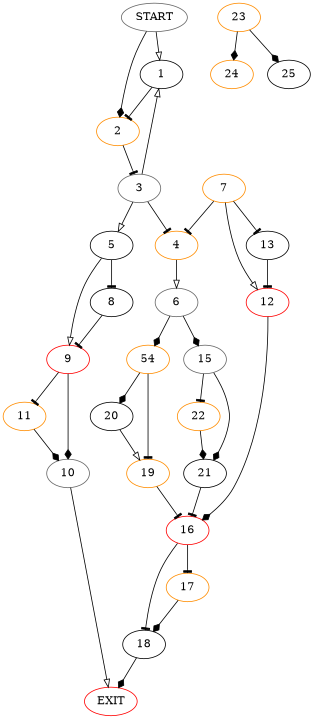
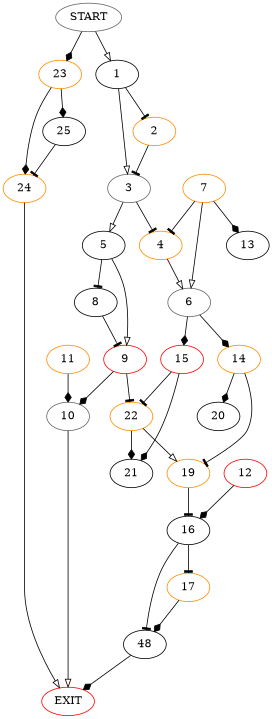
  digraph {
    node [color=darkorange]
    edge [arrowhead=tee]
    n1 [color=gray40 label=START]
    1 [color=black]
    23
    2
    3 [color=gray40]
    24
    25 [color=black]
    n8 [color=red label=EXIT]
    4
    5 [color=black]
    6 [color=gray40]
    8 [color=black]
    9 [color=red]
-   14 [label=54]
-   15 [color=gray40]
+   14
+   15 [color=red]
    7
    12 [color=red]
    13 [color=black]
    10 [color=gray40]
    11
    19
    20 [color=black]
    21 [color=black]
    22
-   16 [color=red]
+   16 [color=black]
    17
-   18 [color=black]
+   18 [color=black label=48]
    n1 -> 1 [arrowhead=onormal]
-   n1 -> 2 [arrowhead=diamond]
+   n1 -> 23 [arrowhead=diamond]
    1 -> 2
-   3 -> 1 [arrowhead=onormal]
+   1 -> 3 [arrowhead=onormal]
    23 -> 24 [arrowhead=diamond]
    23 -> 25 [arrowhead=diamond]
    2 -> 3
    3 -> 4
    3 -> 5 [arrowhead=onormal]
+   24 -> n8 [arrowhead=onormal]
+   25 -> 24
    4 -> 6 [arrowhead=onormal]
    5 -> 8
    5 -> 9 [arrowhead=onormal]
    6 -> 14 [arrowhead=diamond]
    6 -> 15 [arrowhead=diamond]
    8 -> 9
    9 -> 10 [arrowhead=diamond]
-   9 -> 11
+   9 -> 22
    14 -> 19
    14 -> 20 [arrowhead=diamond]
    15 -> 21 [arrowhead=diamond]
    15 -> 22
    7 -> 4
-   7 -> 12 [arrowhead=onormal]
-   7 -> 13
+   7 -> 6 [arrowhead=onormal]
+   7 -> 13 [arrowhead=diamond]
    12 -> 16 [arrowhead=diamond]
-   13 -> 12
    10 -> n8 [arrowhead=onormal]
    11 -> 10 [arrowhead=diamond]
    19 -> 16
-   20 -> 19 [arrowhead=onormal]
-   21 -> 16
+   22 -> 19 [arrowhead=onormal]
    22 -> 21 [arrowhead=diamond]
    16 -> 17
    16 -> 18
    17 -> 18 [arrowhead=diamond]
    18 -> n8 [arrowhead=diamond]
  }
